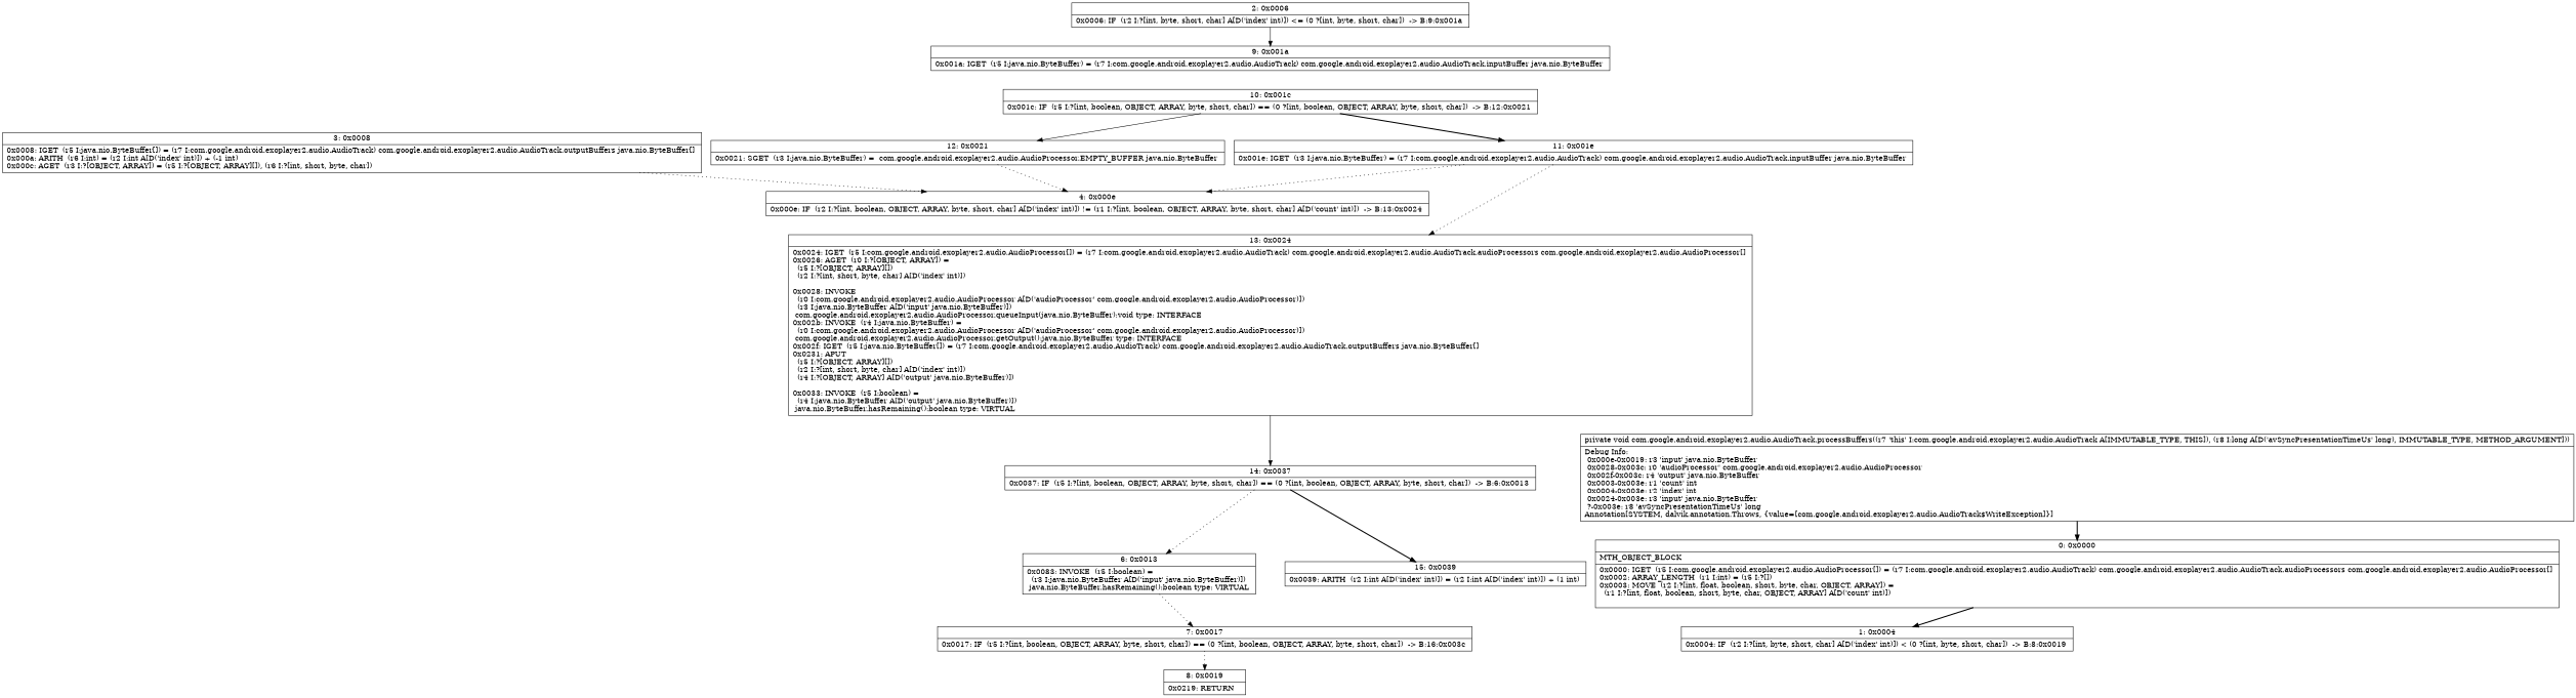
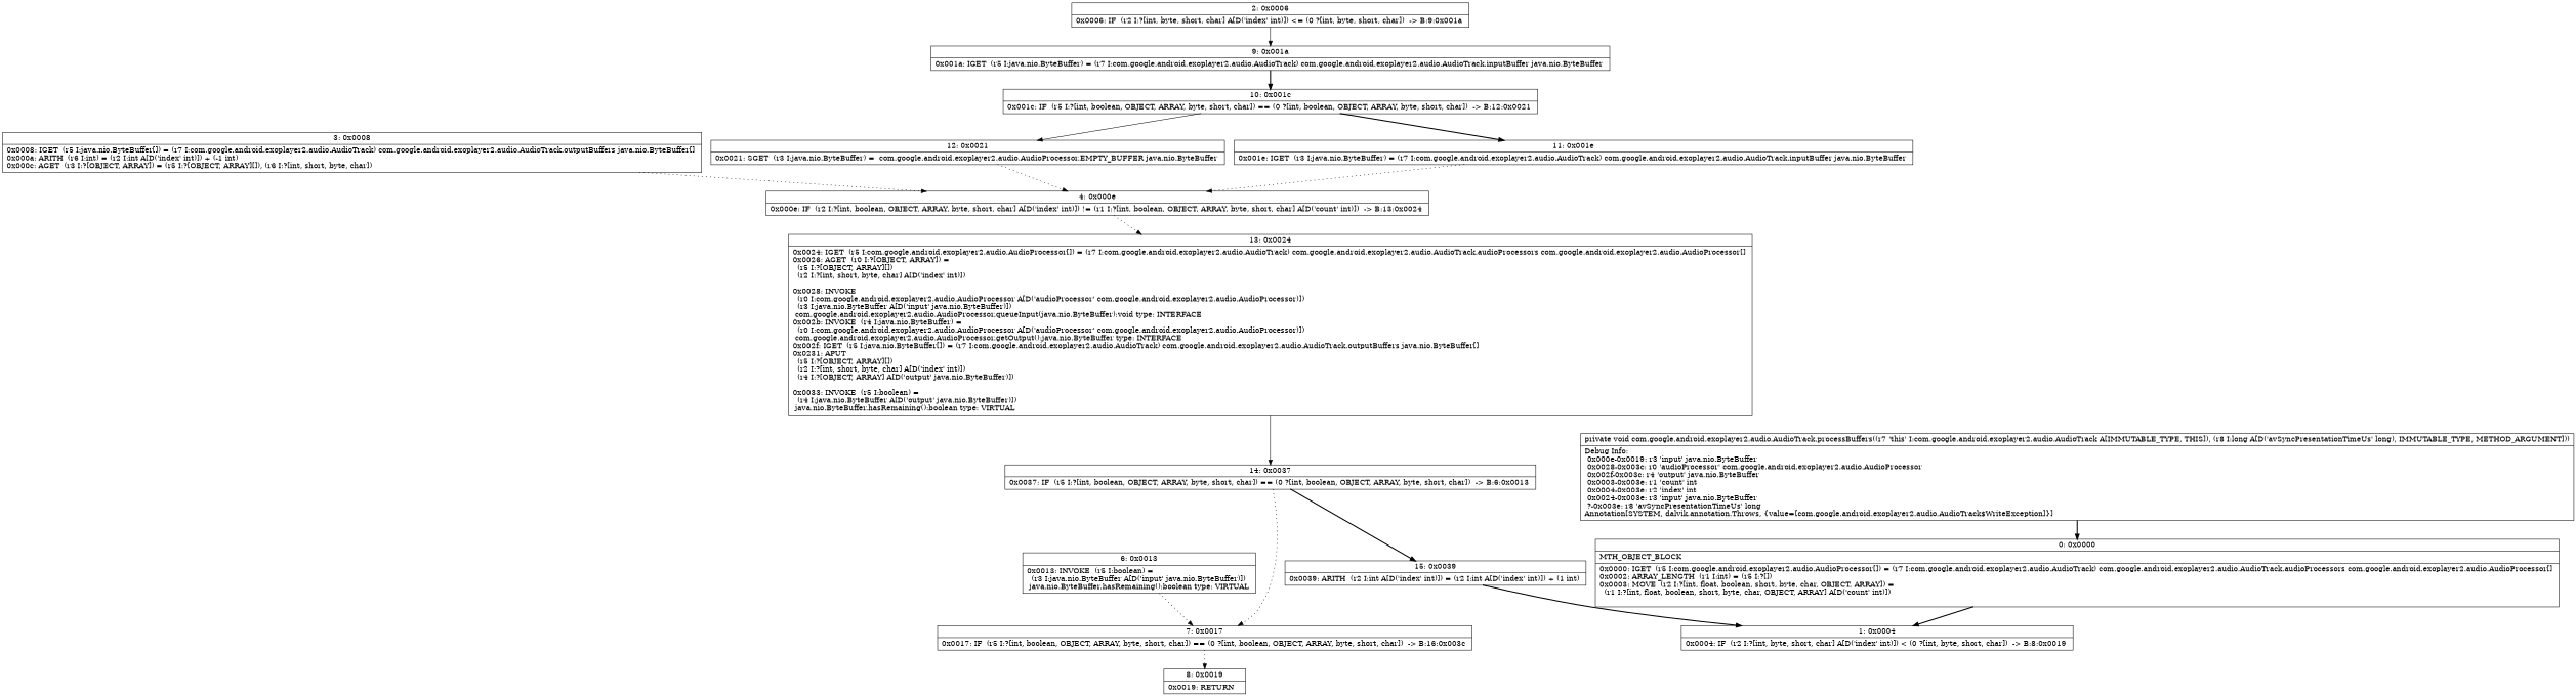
  digraph {
    node [shape=record]
    edge [style=dotted]
    n1 [label="{0\:\ 0x0000|MTH_OBJECT_BLOCK\l|0x0000: IGET  (r5 I:com.google.android.exoplayer2.audio.AudioProcessor[]) = (r7 I:com.google.android.exoplayer2.audio.AudioTrack) com.google.android.exoplayer2.audio.AudioTrack.audioProcessors com.google.android.exoplayer2.audio.AudioProcessor[] \l0x0002: ARRAY_LENGTH  (r1 I:int) = (r5 I:?[]) \l0x0003: MOVE  (r2 I:?[int, float, boolean, short, byte, char, OBJECT, ARRAY]) = \l  (r1 I:?[int, float, boolean, short, byte, char, OBJECT, ARRAY] A[D('count' int)])\l \l}"]
    n2 [label="{1\:\ 0x0004|0x0004: IF  (r2 I:?[int, byte, short, char] A[D('index' int)]) \< (0 ?[int, byte, short, char])  \-\> B:8:0x0019 \l}"]
    n3 [label="{2\:\ 0x0006|0x0006: IF  (r2 I:?[int, byte, short, char] A[D('index' int)]) \<= (0 ?[int, byte, short, char])  \-\> B:9:0x001a \l}"]
    n4 [label="{9\:\ 0x001a|0x001a: IGET  (r5 I:java.nio.ByteBuffer) = (r7 I:com.google.android.exoplayer2.audio.AudioTrack) com.google.android.exoplayer2.audio.AudioTrack.inputBuffer java.nio.ByteBuffer \l}"]
-   n5 [label="{8\:\ 0x0019|0x0219: RETURN   \l}"]
+   n5 [label="{8\:\ 0x0019|0x0019: RETURN   \l}"]
    n6 [label="{3\:\ 0x0008|0x0008: IGET  (r5 I:java.nio.ByteBuffer[]) = (r7 I:com.google.android.exoplayer2.audio.AudioTrack) com.google.android.exoplayer2.audio.AudioTrack.outputBuffers java.nio.ByteBuffer[] \l0x000a: ARITH  (r6 I:int) = (r2 I:int A[D('index' int)]) + (\-1 int) \l0x000c: AGET  (r3 I:?[OBJECT, ARRAY]) = (r5 I:?[OBJECT, ARRAY][]), (r6 I:?[int, short, byte, char]) \l}"]
    n7 [label="{4\:\ 0x000e|0x000e: IF  (r2 I:?[int, boolean, OBJECT, ARRAY, byte, short, char] A[D('index' int)]) != (r1 I:?[int, boolean, OBJECT, ARRAY, byte, short, char] A[D('count' int)])  \-\> B:13:0x0024 \l}"]
    n8 [label="{10\:\ 0x001c|0x001c: IF  (r5 I:?[int, boolean, OBJECT, ARRAY, byte, short, char]) == (0 ?[int, boolean, OBJECT, ARRAY, byte, short, char])  \-\> B:12:0x0021 \l}"]
    n9 [label="{13\:\ 0x0024|0x0024: IGET  (r5 I:com.google.android.exoplayer2.audio.AudioProcessor[]) = (r7 I:com.google.android.exoplayer2.audio.AudioTrack) com.google.android.exoplayer2.audio.AudioTrack.audioProcessors com.google.android.exoplayer2.audio.AudioProcessor[] \l0x0026: AGET  (r0 I:?[OBJECT, ARRAY]) = \l  (r5 I:?[OBJECT, ARRAY][])\l  (r2 I:?[int, short, byte, char] A[D('index' int)])\l \l0x0028: INVOKE  \l  (r0 I:com.google.android.exoplayer2.audio.AudioProcessor A[D('audioProcessor' com.google.android.exoplayer2.audio.AudioProcessor)])\l  (r3 I:java.nio.ByteBuffer A[D('input' java.nio.ByteBuffer)])\l com.google.android.exoplayer2.audio.AudioProcessor.queueInput(java.nio.ByteBuffer):void type: INTERFACE \l0x002b: INVOKE  (r4 I:java.nio.ByteBuffer) = \l  (r0 I:com.google.android.exoplayer2.audio.AudioProcessor A[D('audioProcessor' com.google.android.exoplayer2.audio.AudioProcessor)])\l com.google.android.exoplayer2.audio.AudioProcessor.getOutput():java.nio.ByteBuffer type: INTERFACE \l0x002f: IGET  (r5 I:java.nio.ByteBuffer[]) = (r7 I:com.google.android.exoplayer2.audio.AudioTrack) com.google.android.exoplayer2.audio.AudioTrack.outputBuffers java.nio.ByteBuffer[] \l0x0231: APUT  \l  (r5 I:?[OBJECT, ARRAY][])\l  (r2 I:?[int, short, byte, char] A[D('index' int)])\l  (r4 I:?[OBJECT, ARRAY] A[D('output' java.nio.ByteBuffer)])\l \l0x0033: INVOKE  (r5 I:boolean) = \l  (r4 I:java.nio.ByteBuffer A[D('output' java.nio.ByteBuffer)])\l java.nio.ByteBuffer.hasRemaining():boolean type: VIRTUAL \l}"]
    n10 [label="{14\:\ 0x0037|0x0037: IF  (r5 I:?[int, boolean, OBJECT, ARRAY, byte, short, char]) == (0 ?[int, boolean, OBJECT, ARRAY, byte, short, char])  \-\> B:6:0x0013 \l}"]
-   n11 [label="{6\:\ 0x0013|0x0083: INVOKE  (r5 I:boolean) = \l  (r3 I:java.nio.ByteBuffer A[D('input' java.nio.ByteBuffer)])\l java.nio.ByteBuffer.hasRemaining():boolean type: VIRTUAL \l}"]
+   n11 [label="{6\:\ 0x0013|0x0013: INVOKE  (r5 I:boolean) = \l  (r3 I:java.nio.ByteBuffer A[D('input' java.nio.ByteBuffer)])\l java.nio.ByteBuffer.hasRemaining():boolean type: VIRTUAL \l}"]
    n12 [label="{7\:\ 0x0017|0x0017: IF  (r5 I:?[int, boolean, OBJECT, ARRAY, byte, short, char]) == (0 ?[int, boolean, OBJECT, ARRAY, byte, short, char])  \-\> B:16:0x003c \l}"]
    n13 [label="{11\:\ 0x001e|0x001e: IGET  (r3 I:java.nio.ByteBuffer) = (r7 I:com.google.android.exoplayer2.audio.AudioTrack) com.google.android.exoplayer2.audio.AudioTrack.inputBuffer java.nio.ByteBuffer \l}"]
    n14 [label="{12\:\ 0x0021|0x0021: SGET  (r3 I:java.nio.ByteBuffer) =  com.google.android.exoplayer2.audio.AudioProcessor.EMPTY_BUFFER java.nio.ByteBuffer \l}"]
    n15 [label="{15\:\ 0x0039|0x0039: ARITH  (r2 I:int A[D('index' int)]) = (r2 I:int A[D('index' int)]) + (1 int) \l}"]
    n16 [label="{private void com.google.android.exoplayer2.audio.AudioTrack.processBuffers((r7 'this' I:com.google.android.exoplayer2.audio.AudioTrack A[IMMUTABLE_TYPE, THIS]), (r8 I:long A[D('avSyncPresentationTimeUs' long), IMMUTABLE_TYPE, METHOD_ARGUMENT]))  | Debug Info:\l  0x000e\-0x0019: r3 'input' java.nio.ByteBuffer\l  0x0028\-0x003c: r0 'audioProcessor' com.google.android.exoplayer2.audio.AudioProcessor\l  0x002f\-0x003c: r4 'output' java.nio.ByteBuffer\l  0x0003\-0x003e: r1 'count' int\l  0x0004\-0x003e: r2 'index' int\l  0x0024\-0x003e: r3 'input' java.nio.ByteBuffer\l  ?\-0x003e: r8 'avSyncPresentationTimeUs' long\lAnnotation[SYSTEM, dalvik.annotation.Throws, \{value=[com.google.android.exoplayer2.audio.AudioTrack$WriteException]\}]\l}"]
    n1 -> n2 [style=bold]
    n3 -> n4 [style=solid]
+   n4 -> n8 [style=bold]
    n6 -> n7
-   n13 -> n9
+   n7 -> n9
    n8 -> n13 [style=bold]
    n8 -> n14 [style=solid]
    n9 -> n10 [style=solid]
-   n10 -> n11
+   n10 -> n12
    n10 -> n15 [style=bold]
    n11 -> n12
    n12 -> n5
    n13 -> n7
    n14 -> n7
+   n15 -> n2 [style=bold]
    n16 -> n1 [style=bold]
  }
